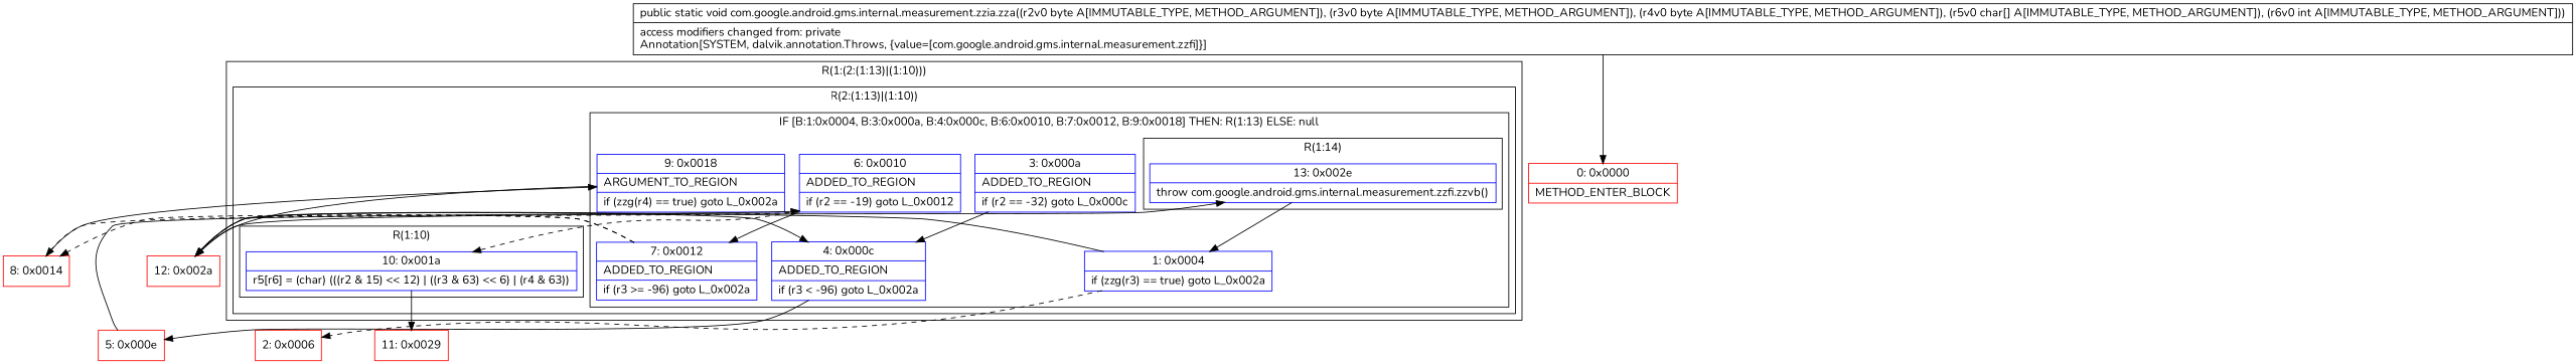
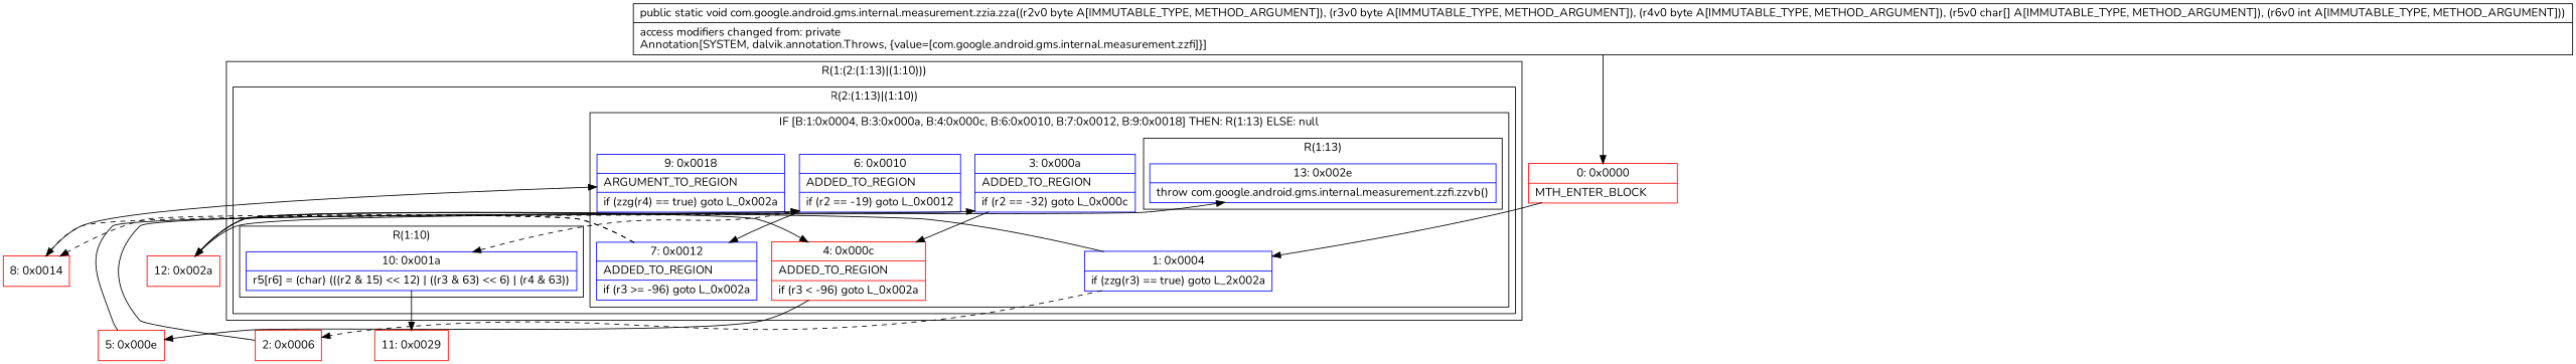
  digraph {
    fontname=Nunito
    node [color=blue fontname=Nunito shape=record]
    edge [fontname=Nunito]
    n1 [label="{13\:\ 0x002e|throw com.google.android.gms.internal.measurement.zzfi.zzvb()\l}"]
-   n2 [label="{1\:\ 0x0004|if (zzg(r3) == true) goto L_0x002a\l}"]
+   n2 [label="{1\:\ 0x0004|if (zzg(r3) == true) goto L_2x002a\l}"]
    n3 [label="{3\:\ 0x000a|ADDED_TO_REGION\l|if (r2 == \-32) goto L_0x000c\l}"]
-   n4 [label="{4\:\ 0x000c|ADDED_TO_REGION\l|if (r3 \< \-96) goto L_0x002a\l}"]
+   n4 [color=red label="{4\:\ 0x000c|ADDED_TO_REGION\l|if (r3 \< \-96) goto L_0x002a\l}"]
    n5 [label="{6\:\ 0x0010|ADDED_TO_REGION\l|if (r2 == \-19) goto L_0x0012\l}"]
    n6 [label="{7\:\ 0x0012|ADDED_TO_REGION\l|if (r3 \>= \-96) goto L_0x002a\l}"]
    n7 [label="{9\:\ 0x0018|ARGUMENT_TO_REGION\l|if (zzg(r4) == true) goto L_0x002a\l}"]
    n8 [label="{10\:\ 0x001a|r5[r6] = (char) (((r2 & 15) \<\< 12) \| ((r3 & 63) \<\< 6) \| (r4 & 63))\l}"]
    n9 [color=red label="{2\:\ 0x0006}"]
    n10 [color=red label="{12\:\ 0x002a}"]
    n11 [color=red label="{5\:\ 0x000e}"]
    n12 [color=red label="{8\:\ 0x0014}"]
    n13 [color=red label="{11\:\ 0x0029}"]
-   n14 [color=red label="{0\:\ 0x0000|METHOD_ENTER_BLOCK\l}"]
+   n14 [color=red label="{0\:\ 0x0000|MTH_ENTER_BLOCK\l}"]
    n15 [label="{public static void com.google.android.gms.internal.measurement.zzia.zza((r2v0 byte A[IMMUTABLE_TYPE, METHOD_ARGUMENT]), (r3v0 byte A[IMMUTABLE_TYPE, METHOD_ARGUMENT]), (r4v0 byte A[IMMUTABLE_TYPE, METHOD_ARGUMENT]), (r5v0 char[] A[IMMUTABLE_TYPE, METHOD_ARGUMENT]), (r6v0 int A[IMMUTABLE_TYPE, METHOD_ARGUMENT]))  | access modifiers changed from: private\lAnnotation[SYSTEM, dalvik.annotation.Throws, \{value=[com.google.android.gms.internal.measurement.zzfi]\}]\l}" color=""]
    subgraph cluster_1 {
      label="R(1:(2:(1:13)|(1:10)))"
      subgraph cluster_2 {
        label="R(2:(1:13)|(1:10))"
        subgraph cluster_3 {
          label="IF [B:1:0x0004, B:3:0x000a, B:4:0x000c, B:6:0x0010, B:7:0x0012, B:9:0x0018] THEN: R(1:13) ELSE: null"
          n2
          n3
          n4
          n5
          n6
          n7
          subgraph cluster_4 {
-           label="R(1:14)"
+           label="R(1:13)"
            n1
          }
        }
        subgraph cluster_5 {
          label="R(1:10)"
          n8
        }
      }
    }
    n2 -> n9 [style=dashed]
    n2 -> n10
    n3 -> n4
    n4 -> n11 [style=solid]
    n5 -> n6
    n5 -> n8 [style=dashed]
    n5 -> n12 [style=dashed]
    n6 -> n10 [style=dashed]
    n6 -> n12 [style=dashed]
-   n7 -> n10
    n8 -> n13
+   n9 -> n3
    n10 -> n1
    n10 -> n4
    n11 -> n5
    n12 -> n7
-   n1 -> n2
+   n14 -> n2
    n15 -> n14
  }
